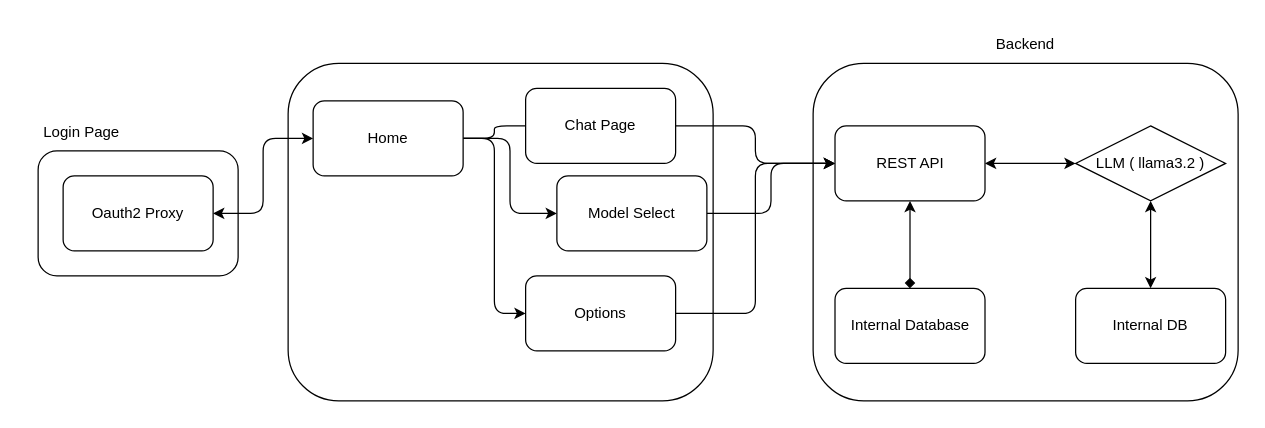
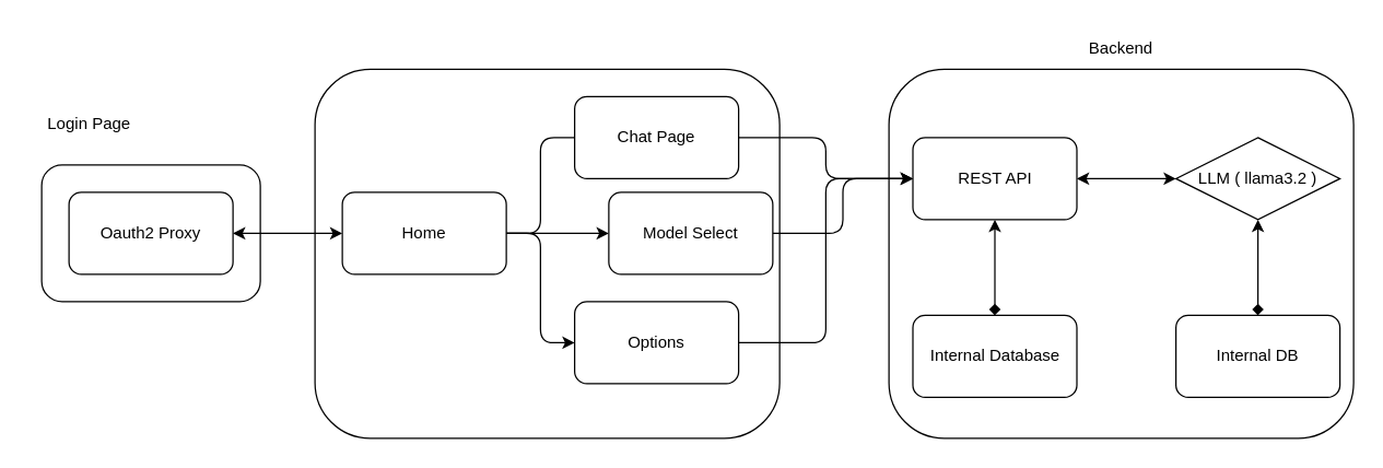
  <mxCell id="0" />
  <mxCell id="1" parent="0" />
  <mxCell id="2" value="" style="rounded=1;whiteSpace=wrap;html=1;" parent="1" vertex="1"><mxGeometry x="230" y="50" width="340" height="270" as="geometry" /></mxCell>
  <mxCell id="3" value="" style="rounded=1;whiteSpace=wrap;html=1;" parent="1" vertex="1"><mxGeometry x="30" y="120" width="160" height="100" as="geometry" /></mxCell>
  <mxCell id="4" style="edgeStyle=orthogonalEdgeStyle;html=1;entryX=0;entryY=0.5;entryDx=0;entryDy=0;startArrow=classic;startFill=1;endArrow=classic;endFill=1;" parent="1" source="5" target="13" edge="1"><mxGeometry relative="1" as="geometry" /></mxCell>
  <mxCell id="5" value="Oauth2 Proxy" style="rounded=1;whiteSpace=wrap;html=1;" parent="1" vertex="1"><mxGeometry x="50" y="140" width="120" height="60" as="geometry" /></mxCell>
  <mxCell id="6" value="" style="rounded=1;whiteSpace=wrap;html=1;" parent="1" vertex="1"><mxGeometry x="650" y="50" width="340" height="270" as="geometry" /></mxCell>
  <mxCell id="7" value="Backend" style="text;html=1;strokeColor=none;fillColor=none;align=center;verticalAlign=middle;whiteSpace=wrap;rounded=0;" parent="1" vertex="1"><mxGeometry x="790" y="20" width="60" height="30" as="geometry" /></mxCell>
  <mxCell id="8" style="edgeStyle=orthogonalEdgeStyle;html=1;entryX=0;entryY=0.5;entryDx=0;entryDy=0;" parent="1" source="9" target="18" edge="1"><mxGeometry relative="1" as="geometry" /></mxCell>
  <mxCell id="9" value="Chat Page" style="rounded=1;whiteSpace=wrap;html=1;" parent="1" vertex="1"><mxGeometry x="420" y="70" width="120" height="60" as="geometry" /></mxCell>
  <mxCell id="10" style="edgeStyle=orthogonalEdgeStyle;html=1;entryX=0;entryY=0.5;entryDx=0;entryDy=0;endArrow=none;" parent="1" source="13" target="9" edge="1"><mxGeometry relative="1" as="geometry" /></mxCell>
  <mxCell id="11" style="edgeStyle=orthogonalEdgeStyle;html=1;entryX=0;entryY=0.5;entryDx=0;entryDy=0;" parent="1" source="13" target="15" edge="1"><mxGeometry relative="1" as="geometry" /></mxCell>
  <mxCell id="12" style="edgeStyle=orthogonalEdgeStyle;html=1;entryX=0;entryY=0.5;entryDx=0;entryDy=0;startArrow=none;startFill=0;endArrow=classic;endFill=1;" parent="1" source="13" target="25" edge="1"><mxGeometry relative="1" as="geometry" /></mxCell>
- <mxCell id="13" value="Home" style="rounded=1;whiteSpace=wrap;html=1;" parent="1" vertex="1"><mxGeometry x="250" y="80" width="120" height="60" as="geometry" /></mxCell>
+ <mxCell id="13" value="Home" style="rounded=1;whiteSpace=wrap;html=1;" parent="1" vertex="1"><mxGeometry x="250" y="140" width="120" height="60" as="geometry" /></mxCell>
  <mxCell id="14" style="edgeStyle=orthogonalEdgeStyle;html=1;entryX=0;entryY=0.5;entryDx=0;entryDy=0;" parent="1" source="15" target="18" edge="1"><mxGeometry relative="1" as="geometry" /></mxCell>
  <mxCell id="15" value="Model Select" style="rounded=1;whiteSpace=wrap;html=1;" parent="1" vertex="1"><mxGeometry x="445" y="140" width="120" height="60" as="geometry" /></mxCell>
  <mxCell id="16" style="edgeStyle=orthogonalEdgeStyle;html=1;entryX=0.5;entryY=0;entryDx=0;entryDy=0;endArrow=diamond;endFill=1;startArrow=classic;startFill=1;" parent="1" source="18" target="19" edge="1"><mxGeometry relative="1" as="geometry" /></mxCell>
  <mxCell id="17" style="edgeStyle=orthogonalEdgeStyle;html=1;entryX=0;entryY=0.5;entryDx=0;entryDy=0;startArrow=classic;startFill=1;endArrow=classic;endFill=1;" parent="1" source="18" target="21" edge="1"><mxGeometry relative="1" as="geometry" /></mxCell>
  <mxCell id="18" value="REST API" style="rounded=1;whiteSpace=wrap;html=1;" parent="1" vertex="1"><mxGeometry x="667.5" y="100" width="120" height="60" as="geometry" /></mxCell>
  <mxCell id="19" value="Internal Database" style="rounded=1;whiteSpace=wrap;html=1;" parent="1" vertex="1"><mxGeometry x="667.5" y="230" width="120" height="60" as="geometry" /></mxCell>
- <mxCell id="20" style="edgeStyle=orthogonalEdgeStyle;html=1;startArrow=classic;startFill=1;endArrow=classic;endFill=1;" parent="1" source="21" target="22" edge="1"><mxGeometry relative="1" as="geometry" /></mxCell>
+ <mxCell id="20" style="edgeStyle=orthogonalEdgeStyle;html=1;startArrow=classic;startFill=1;endArrow=diamond;endFill=1;" parent="1" source="21" target="22" edge="1"><mxGeometry relative="1" as="geometry" /></mxCell>
  <mxCell id="21" value="LLM ( llama3.2 )" style="rhombus;whiteSpace=wrap;html=1;" parent="1" vertex="1"><mxGeometry x="860" y="100" width="120" height="60" as="geometry" /></mxCell>
  <mxCell id="22" value="Internal DB" style="rounded=1;whiteSpace=wrap;html=1;" parent="1" vertex="1"><mxGeometry x="860" y="230" width="120" height="60" as="geometry" /></mxCell>
- <mxCell id="23" value="Login Page" style="text;html=1;strokeColor=none;fillColor=none;align=center;verticalAlign=middle;whiteSpace=wrap;rounded=0;" parent="1" vertex="1"><mxGeometry x="20" y="90" width="90" height="30" as="geometry" /></mxCell>
+ <mxCell id="23" value="Login Page" style="text;html=1;strokeColor=none;fillColor=none;align=center;verticalAlign=middle;whiteSpace=wrap;rounded=0;" parent="1" vertex="1"><mxGeometry x="20" y="75" width="90" height="30" as="geometry" /></mxCell>
  <mxCell id="24" style="edgeStyle=orthogonalEdgeStyle;html=1;entryX=0;entryY=0.5;entryDx=0;entryDy=0;startArrow=none;startFill=0;endArrow=classic;endFill=1;" parent="1" source="25" target="18" edge="1"><mxGeometry relative="1" as="geometry" /></mxCell>
  <mxCell id="25" value="Options" style="rounded=1;whiteSpace=wrap;html=1;" parent="1" vertex="1"><mxGeometry x="420" y="220" width="120" height="60" as="geometry" /></mxCell>
